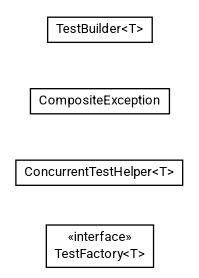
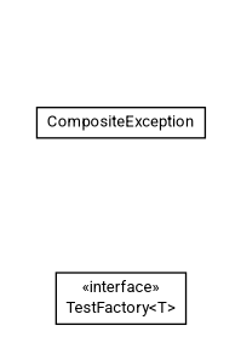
  digraph {
    nodesep=0.25
    ranksep=0.5
    rankdir=LR
    fontname=Roboto
    node [fontcolor=black fontname=Roboto fontsize=10.0 shape=plaintext]
    n1 [label=<<table title="com.orientechnologies.orient.test.TestFactory" border="0" cellborder="1" cellspacing="0" cellpadding="2" port="p" href="./TestFactory.html"> 		<tr><td><table border="0" cellspacing="0" cellpadding="1"> <tr><td align="center" balign="center"> &#171;interface&#187; </td></tr> <tr><td align="center" balign="center"> TestFactory&lt;T&gt; </td></tr> 		</table></td></tr> 		</table>>]
-   n2 [label=<<table title="com.orientechnologies.orient.test.ConcurrentTestHelper" border="0" cellborder="1" cellspacing="0" cellpadding="2" port="p" href="./ConcurrentTestHelper.html"> 		<tr><td><table border="0" cellspacing="0" cellpadding="1"> <tr><td align="center" balign="center"> ConcurrentTestHelper&lt;T&gt; </td></tr> 		</table></td></tr> 		</table>>]
    n3 [label=<<table title="com.orientechnologies.orient.test.CompositeException" border="0" cellborder="1" cellspacing="0" cellpadding="2" port="p" href="./CompositeException.html"> 		<tr><td><table border="0" cellspacing="0" cellpadding="1"> <tr><td align="center" balign="center"> CompositeException </td></tr> 		</table></td></tr> 		</table>>]
-   n4 [label=<<table title="com.orientechnologies.orient.test.TestBuilder" border="0" cellborder="1" cellspacing="0" cellpadding="2" port="p" href="./TestBuilder.html"> 		<tr><td><table border="0" cellspacing="0" cellpadding="1"> <tr><td align="center" balign="center"> TestBuilder&lt;T&gt; </td></tr> 		</table></td></tr> 		</table>>]
  }
